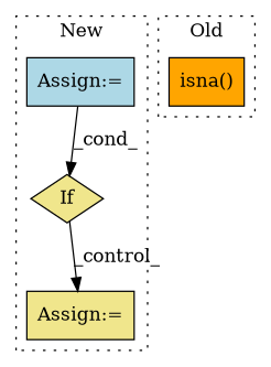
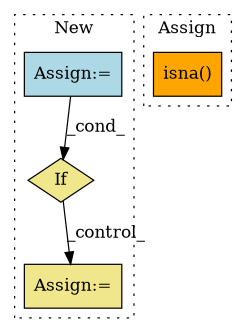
  digraph {
    node [a=68 l=3 shape=box style=filled fillcolor=khaki]
    n1 [a=96 label=If s=12337 shape=diamond]
    n2 [label="Assign:=" s=12109 fillcolor=lightblue]
    n3 [l=6 label="Assign:=" s=12367]
    n4 [a=75 l="8,1" label="isna()" s="12101,12121" fillcolor=orange]
    subgraph cluster_1 {
      label=New
      style=dotted
      n1
      n2
      n3
    }
    subgraph cluster_2 {
-     label=Old
+     label=Assign
      style=dotted
      n4
    }
    n1 -> n3 [label=_control_]
    n2 -> n1 [label=_cond_]
  }
